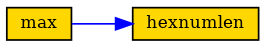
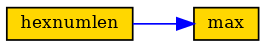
  digraph {
    rankdir=LR
    fontname="DejaVu Serif"
    node [color=black fillcolor=gold fontname="DejaVu Serif" fontsize=10 shape=record style=filled]
    n1 [fontcolor=black height=0.2 label=hexnumlen width=0.4]
    n2 [height=0.2 label=max width=0.4]
-   n2 -> n1 [color=blue fontname="DejaVu Serif" fontsize=10 labelfontname=FreeSans labelfontsize=10 style=solid]
+   n1 -> n2 [color=blue fontname="DejaVu Serif" fontsize=10 labelfontname=FreeSans labelfontsize=10 style=solid]
  }
